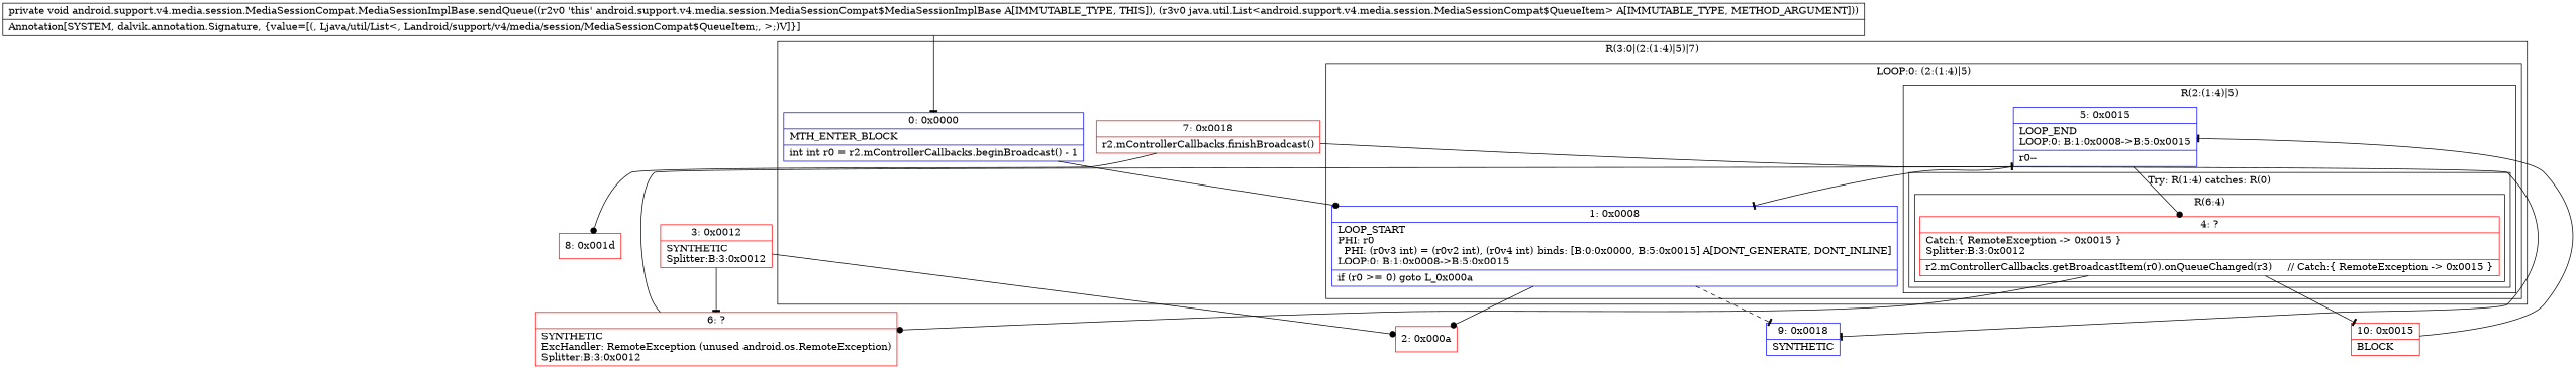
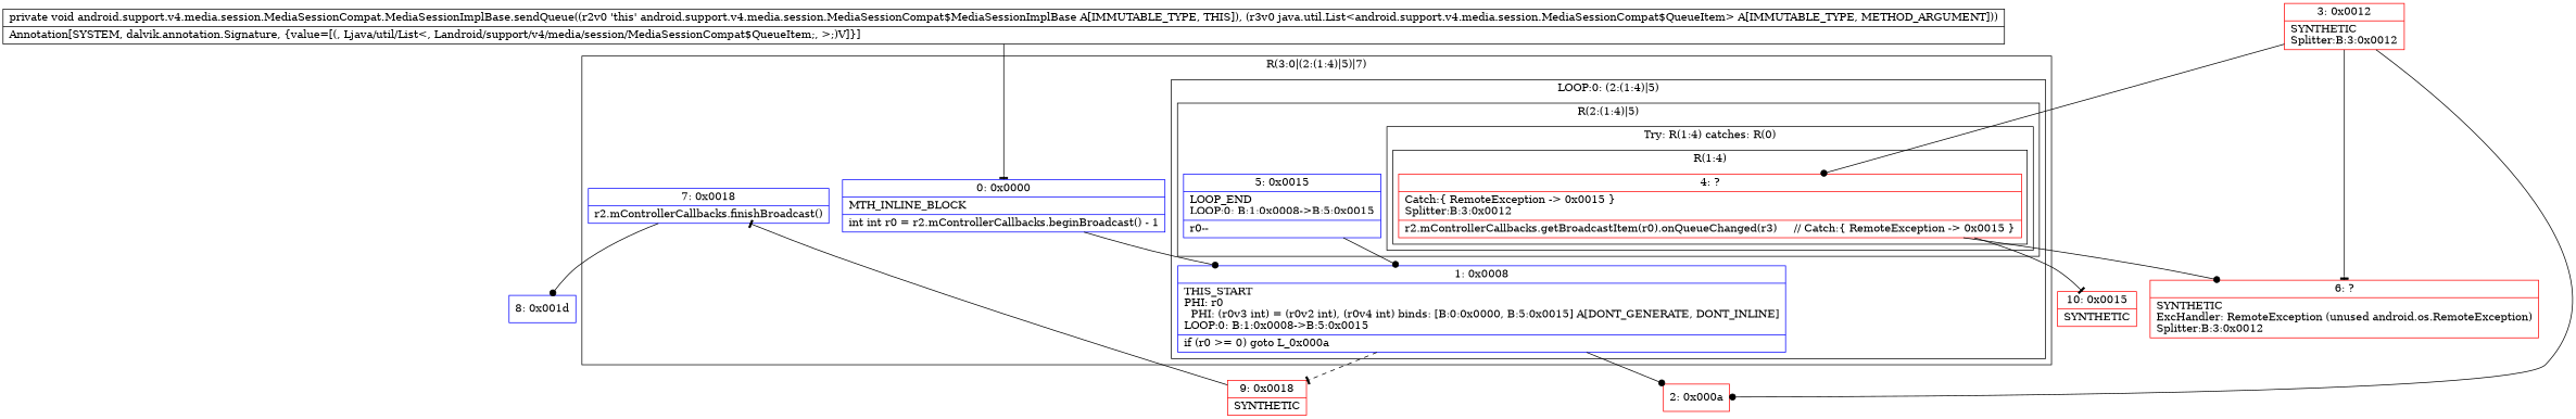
  digraph {
    node [color=red shape=record]
    edge [arrowhead=dot]
    n1 [label="{4\:\ ?|Catch:\{ RemoteException \-\> 0x0015 \}\lSplitter:B:3:0x0012\l|r2.mControllerCallbacks.getBroadcastItem(r0).onQueueChanged(r3)     \/\/ Catch:\{ RemoteException \-\> 0x0015 \}\l}"]
    n2 [color=blue label="{5\:\ 0x0015|LOOP_END\lLOOP:0: B:1:0x0008\-\>B:5:0x0015\l|r0\-\-\l}"]
-   n3 [color=blue label="{1\:\ 0x0008|LOOP_START\lPHI: r0 \l  PHI: (r0v3 int) = (r0v2 int), (r0v4 int) binds: [B:0:0x0000, B:5:0x0015] A[DONT_GENERATE, DONT_INLINE]\lLOOP:0: B:1:0x0008\-\>B:5:0x0015\l|if (r0 \>= 0) goto L_0x000a\l}"]
-   n4 [color=blue label="{0\:\ 0x0000|MTH_ENTER_BLOCK\l|int int r0 = r2.mControllerCallbacks.beginBroadcast() \- 1\l}"]
-   n5 [label="{7\:\ 0x0018|r2.mControllerCallbacks.finishBroadcast()\l}"]
+   n3 [color=blue label="{1\:\ 0x0008|THIS_START\lPHI: r0 \l  PHI: (r0v3 int) = (r0v2 int), (r0v4 int) binds: [B:0:0x0000, B:5:0x0015] A[DONT_GENERATE, DONT_INLINE]\lLOOP:0: B:1:0x0008\-\>B:5:0x0015\l|if (r0 \>= 0) goto L_0x000a\l}"]
+   n4 [color=blue label="{0\:\ 0x0000|MTH_INLINE_BLOCK\l|int int r0 = r2.mControllerCallbacks.beginBroadcast() \- 1\l}"]
+   n5 [color=blue label="{7\:\ 0x0018|r2.mControllerCallbacks.finishBroadcast()\l}"]
    n6 [label="{6\:\ ?|SYNTHETIC\lExcHandler: RemoteException (unused android.os.RemoteException)\lSplitter:B:3:0x0012\l}"]
-   n7 [label="{10\:\ 0x0015|BLOCK\l}"]
+   n7 [label="{10\:\ 0x0015|SYNTHETIC\l}"]
    n8 [label="{2\:\ 0x000a}"]
-   n9 [color=blue label="{9\:\ 0x0018|SYNTHETIC\l}"]
-   n10 [label="{8\:\ 0x001d}"]
+   n9 [label="{9\:\ 0x0018|SYNTHETIC\l}"]
+   n10 [color=blue label="{8\:\ 0x001d}"]
    n11 [label="{3\:\ 0x0012|SYNTHETIC\lSplitter:B:3:0x0012\l}"]
    n12 [label="{private void android.support.v4.media.session.MediaSessionCompat.MediaSessionImplBase.sendQueue((r2v0 'this' android.support.v4.media.session.MediaSessionCompat$MediaSessionImplBase A[IMMUTABLE_TYPE, THIS]), (r3v0 java.util.List\<android.support.v4.media.session.MediaSessionCompat$QueueItem\> A[IMMUTABLE_TYPE, METHOD_ARGUMENT]))  | Annotation[SYSTEM, dalvik.annotation.Signature, \{value=[(, Ljava\/util\/List\<, Landroid\/support\/v4\/media\/session\/MediaSessionCompat$QueueItem;, \>;)V]\}]\l}" color=""]
    subgraph cluster_1 {
      label="R(3:0|(2:(1:4)|5)|7)"
      n4
      n5
      subgraph cluster_2 {
        label="LOOP:0: (2:(1:4)|5)"
        n3
        subgraph cluster_3 {
          label="R(2:(1:4)|5)"
          n2
          subgraph cluster_4 {
            label="Try: R(1:4) catches: R(0)"
            subgraph cluster_5 {
-             label="R(6:4)"
+             label="R(1:4)"
              n1
            }
            subgraph cluster_6 {
              label="R(0) | ExcHandler: RemoteException (unused android.os.RemoteException)\l"
            }
          }
        }
      }
    }
    subgraph cluster_7 {
      label="R(0) | ExcHandler: RemoteException (unused android.os.RemoteException)\l"
    }
    n1 -> n6
    n1 -> n7 [arrowhead=tee]
-   n2 -> n3 [arrowhead=tee]
+   n2 -> n3
    n3 -> n8
    n3 -> n9 [arrowhead=tee style=dashed]
    n4 -> n3
    n5 -> n10
-   n6 -> n2 [arrowhead=tee]
-   n7 -> n2 [arrowhead=tee]
-   n5 -> n9 [arrowhead=tee]
-   n2 -> n1
+   n9 -> n5 [arrowhead=tee]
+   n11 -> n1
    n11 -> n6 [arrowhead=tee]
    n11 -> n8
    n12 -> n4 [arrowhead=tee]
  }
